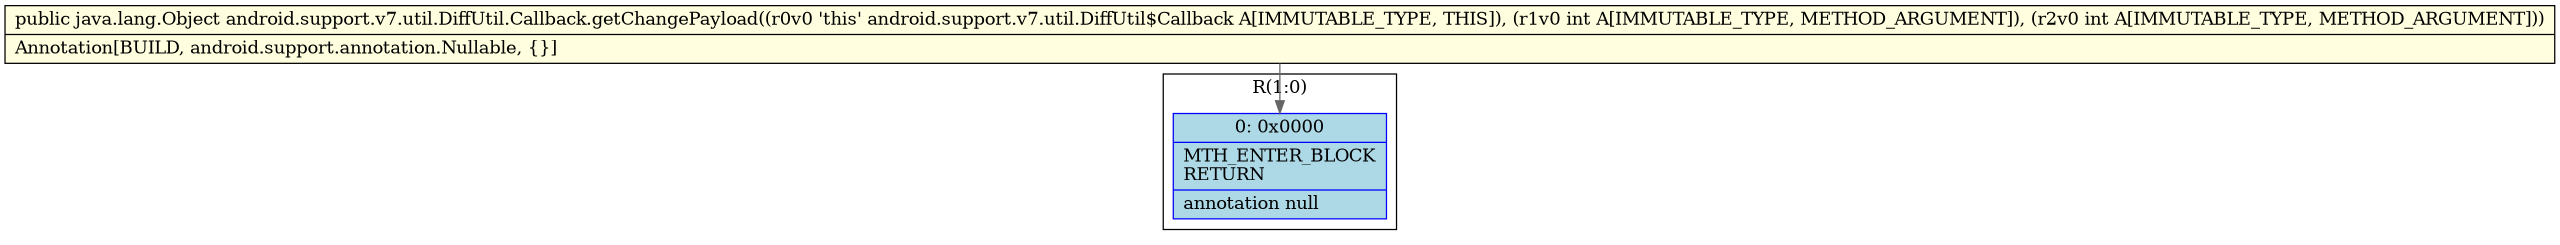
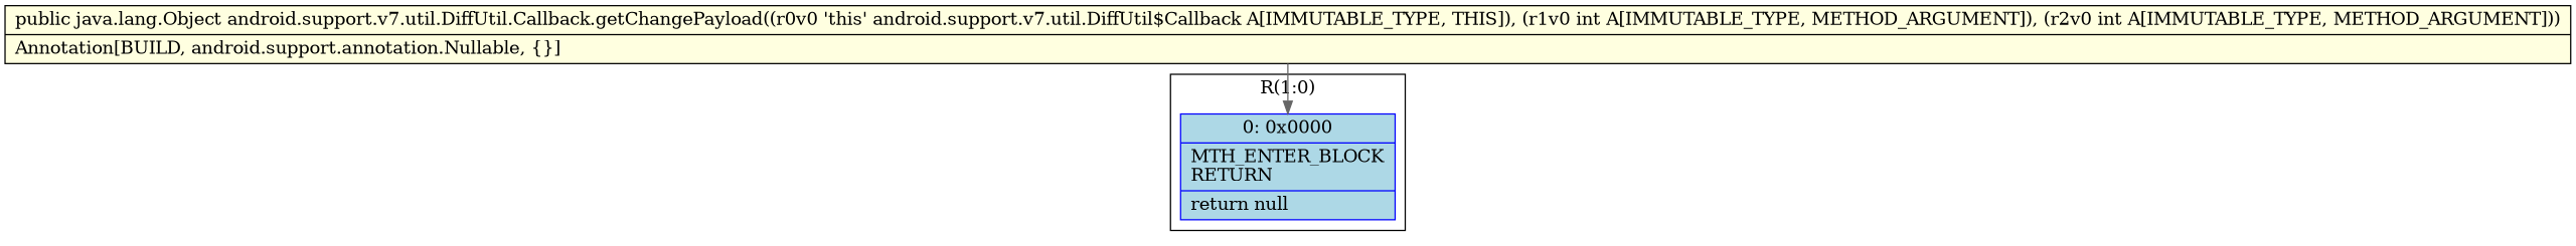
  digraph {
    node [shape=record style=filled]
-   n1 [color=blue label="{0\:\ 0x0000|MTH_ENTER_BLOCK\lRETURN\l|annotation null\l}" fillcolor=lightblue]
+   n1 [color=blue label="{0\:\ 0x0000|MTH_ENTER_BLOCK\lRETURN\l|return null\l}" fillcolor=lightblue]
    n2 [label="{public java.lang.Object android.support.v7.util.DiffUtil.Callback.getChangePayload((r0v0 'this' android.support.v7.util.DiffUtil$Callback A[IMMUTABLE_TYPE, THIS]), (r1v0 int A[IMMUTABLE_TYPE, METHOD_ARGUMENT]), (r2v0 int A[IMMUTABLE_TYPE, METHOD_ARGUMENT]))  | Annotation[BUILD, android.support.annotation.Nullable, \{\}]\l}" fillcolor=lightyellow]
    subgraph cluster_1 {
      label="R(1:0)"
      n1
    }
    n2 -> n1 [color=gray40]
  }
